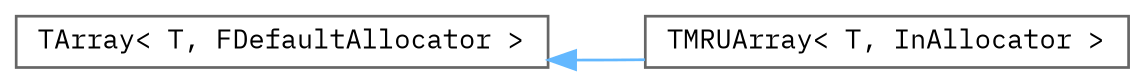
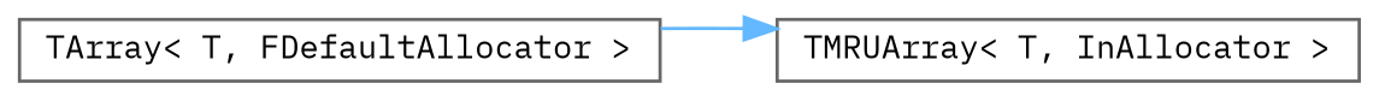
  digraph {
    rankdir=LR
    fontname="IBM Plex Mono"
    node [color=grey40 fillcolor=white fontname="IBM Plex Mono" fontsize=10 shape=box style=filled]
    n1 [height=0.2 label="TArray\< T, FDefaultAllocator \>" width=0.4]
    n2 [height=0.2 label="TMRUArray\< T, InAllocator \>" width=0.4]
-   n1 -> n2 [color=steelblue1 dir=back fontname="IBM Plex Mono" fontsize=10 labelfontname=Helvetica labelfontsize=10 style=solid]
+   n2 -> n1 [color=steelblue1 dir=back fontname="IBM Plex Mono" fontsize=10 labelfontname=Helvetica labelfontsize=10 style=solid]
  }
